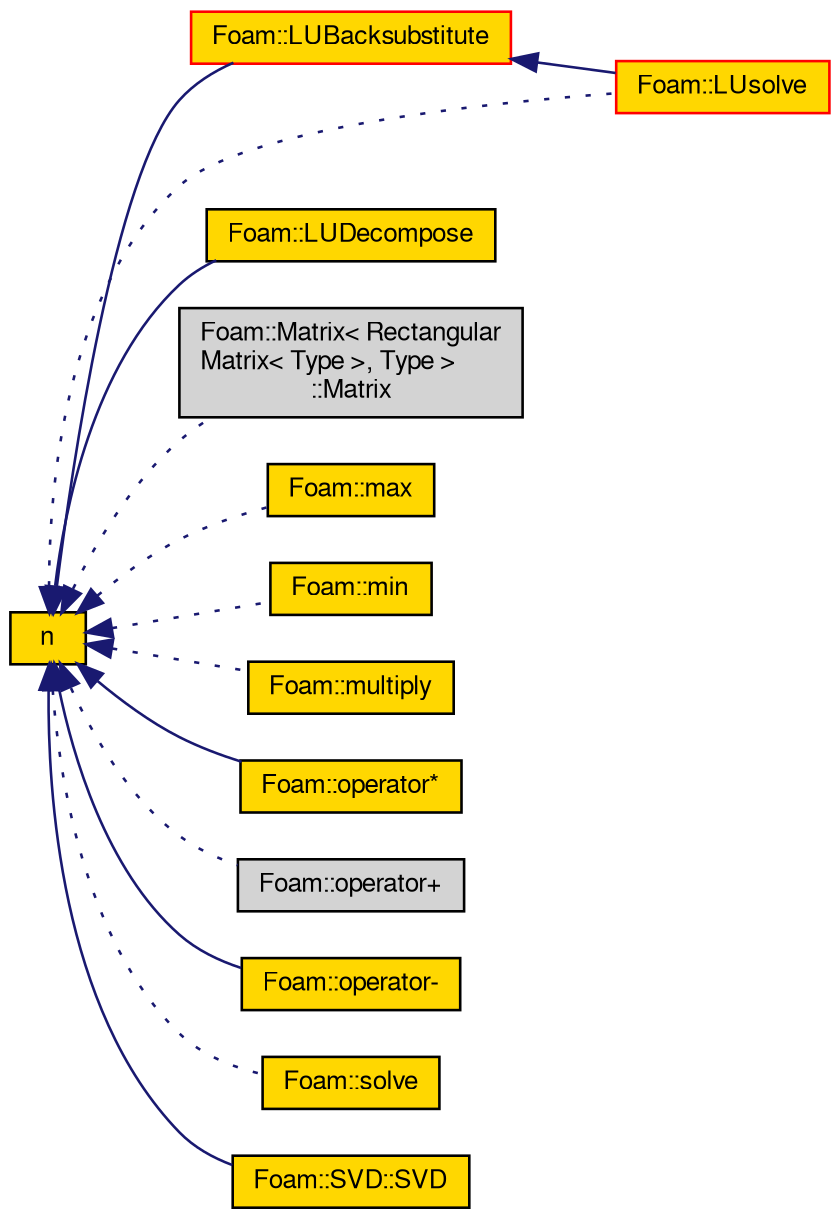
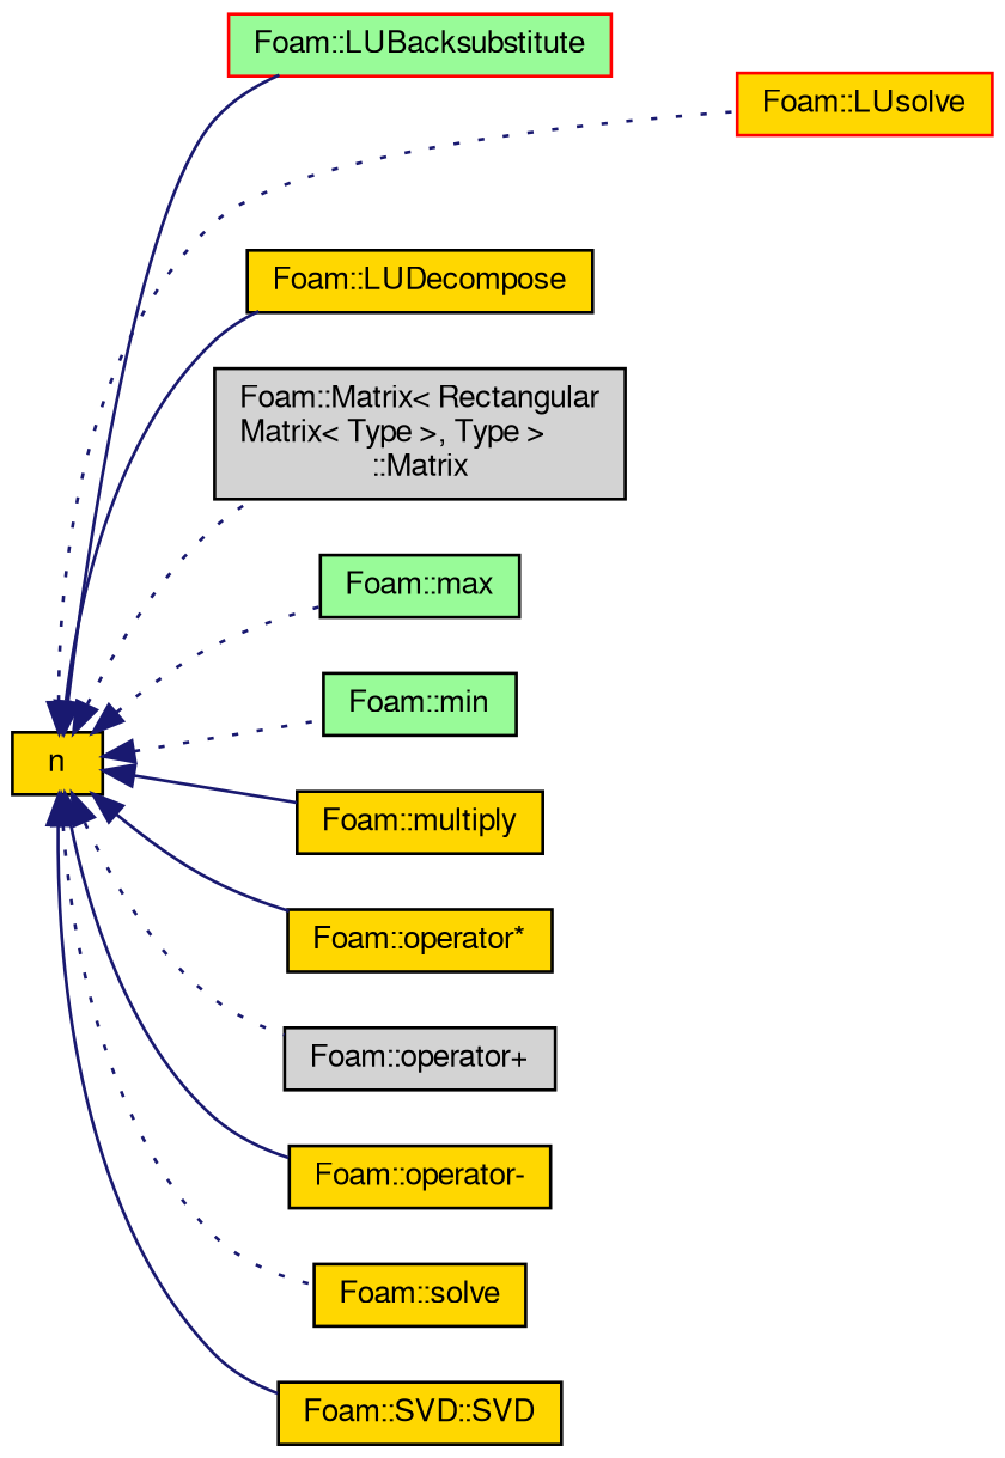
  digraph {
    rankdir=LR
    node [color=black fillcolor=gold fontname=FreeSans fontsize=10 shape=record style=filled]
    edge [color=midnightblue dir=back fontname=FreeSans fontsize=10 labelfontname=FreeSans labelfontsize=10 style=dotted]
    n1 [fontcolor=black height=0.2 label=n width=0.4]
-   n2 [color=red height=0.2 label="Foam::LUBacksubstitute" width=0.4]
+   n2 [color=red fillcolor=palegreen height=0.2 label="Foam::LUBacksubstitute" width=0.4]
    n3 [color=red height=0.2 label="Foam::LUsolve" width=0.4]
    n4 [height=0.2 label="Foam::LUDecompose" width=0.4]
    n5 [fillcolor=lightgrey height=0.2 label="Foam::Matrix\< Rectangular\lMatrix\< Type \>, Type \>\l::Matrix" width=0.4]
-   n6 [height=0.2 label="Foam::max" width=0.4]
-   n7 [height=0.2 label="Foam::min" width=0.4]
+   n6 [fillcolor=palegreen height=0.2 label="Foam::max" width=0.4]
+   n7 [fillcolor=palegreen height=0.2 label="Foam::min" width=0.4]
    n8 [height=0.2 label="Foam::multiply" width=0.4]
    n9 [height=0.2 label="Foam::operator*" width=0.4]
    n10 [fillcolor=lightgrey height=0.2 label="Foam::operator+" width=0.4]
    n11 [height=0.2 label="Foam::operator-" width=0.4]
    n12 [height=0.2 label="Foam::solve" width=0.4]
    n13 [height=0.2 label="Foam::SVD::SVD" width=0.4]
    n1 -> n2 [style=solid]
    n1 -> n3
    n1 -> n4 [style=solid]
    n1 -> n5
    n1 -> n6
    n1 -> n7
-   n1 -> n8
+   n1 -> n8 [style=solid]
    n1 -> n9 [style=solid]
    n1 -> n10
    n1 -> n11 [style=solid]
    n1 -> n12
    n1 -> n13 [style=solid]
-   n2 -> n3 [style=solid]
  }
